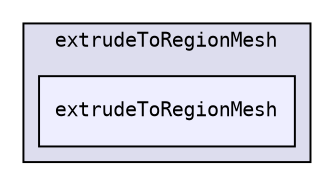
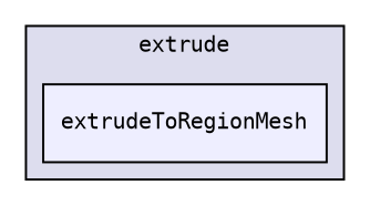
  digraph {
    compound=true
    rankdir=LR
    fontname="DejaVu Sans Mono"
    n1 [fillcolor="#eeeeff" fontname="DejaVu Sans Mono" fontsize=10 label=extrudeToRegionMesh pencolor=black shape=box style=filled]
    subgraph cluster_1 {
      bgcolor="#ddddee"
      fontsize=10
-     label=extrudeToRegionMesh
+     label=extrude
      pencolor=black
      n1
    }
  }
